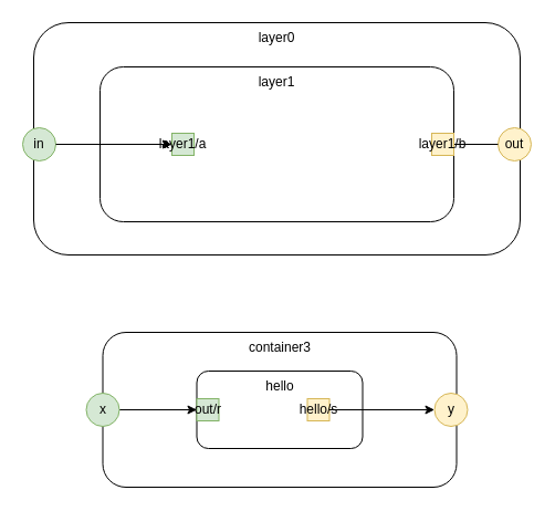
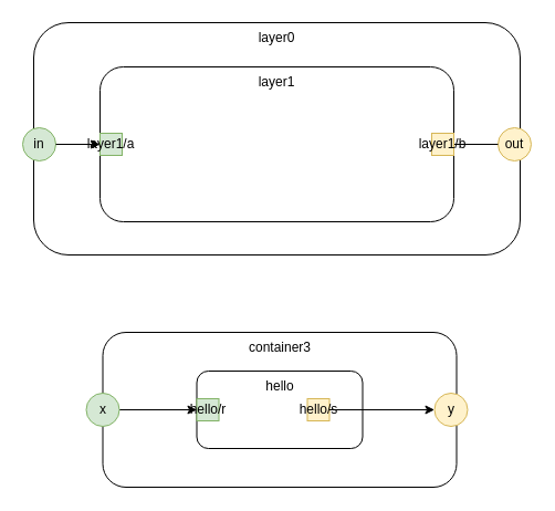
  <mxCell id="0" />
  <mxCell id="1" parent="0" />
  <mxCell id="2" value="layer0" style="rounded=1;whiteSpace=wrap;html=1;verticalAlign=top;" parent="1" vertex="1"><mxGeometry x="30" y="20" width="440" height="210" as="geometry" /></mxCell>
  <mxCell id="3" value="layer1" style="rounded=1;whiteSpace=wrap;html=1;verticalAlign=top;" parent="1" vertex="1"><mxGeometry x="90" y="60" width="320" height="140" as="geometry" /></mxCell>
  <mxCell id="4" value="out" style="ellipse;whiteSpace=wrap;html=1;aspect=fixed;fillColor=#fff2cc;align=center;strokeColor=#d6b656;" parent="1" vertex="1"><mxGeometry x="450" y="115" width="30" height="30" as="geometry" /></mxCell>
  <mxCell id="5" value="in" style="ellipse;whiteSpace=wrap;html=1;aspect=fixed;fillColor=#d5e8d4;align=center;strokeColor=#82b366;" parent="1" vertex="1"><mxGeometry x="20" y="115" width="30" height="30" as="geometry" /></mxCell>
  <mxCell id="6" style="edgeStyle=orthogonalEdgeStyle;rounded=0;orthogonalLoop=1;jettySize=auto;html=1;exitX=1;exitY=0.5;exitDx=0;exitDy=0;entryX=0;entryY=0.5;entryDx=0;entryDy=0;endArrow=none;" parent="1" source="9" target="4" edge="1"><mxGeometry relative="1" as="geometry" /></mxCell>
- <mxCell id="7" value="layer1/a" style="rounded=0;whiteSpace=wrap;html=1;fillColor=#d5e8d4;align=center;strokeColor=#82b366;" parent="1" vertex="1"><mxGeometry x="155" y="120" width="20" height="20" as="geometry" /></mxCell>
+ <mxCell id="7" value="layer1/a" style="rounded=0;whiteSpace=wrap;html=1;fillColor=#d5e8d4;align=center;strokeColor=#82b366;" parent="1" vertex="1"><mxGeometry x="90" y="120" width="20" height="20" as="geometry" /></mxCell>
  <mxCell id="8" style="edgeStyle=orthogonalEdgeStyle;rounded=0;orthogonalLoop=1;jettySize=auto;html=1;exitX=1;exitY=0.5;exitDx=0;exitDy=0;entryX=0;entryY=0.5;entryDx=0;entryDy=0;" parent="1" source="5" target="7" edge="1"><mxGeometry relative="1" as="geometry"><mxPoint x="49.759" y="129.828" as="sourcePoint" /><mxPoint x="175.276" y="129.828" as="targetPoint" /></mxGeometry></mxCell>
  <mxCell id="9" value="layer1/b" style="rounded=0;whiteSpace=wrap;html=1;fillColor=#fff2cc;align=center;strokeColor=#d6b656;" parent="1" vertex="1"><mxGeometry x="390" y="120" width="20" height="20" as="geometry" /></mxCell>
  <mxCell id="10" value="container3" style="rounded=1;whiteSpace=wrap;html=1;verticalAlign=top;" parent="1" vertex="1"><mxGeometry x="92.5" y="300" width="320" height="140" as="geometry" /></mxCell>
  <mxCell id="11" style="edgeStyle=orthogonalEdgeStyle;rounded=0;orthogonalLoop=1;jettySize=auto;html=1;exitX=1;exitY=0.5;exitDx=0;exitDy=0;entryX=0;entryY=0.5;entryDx=0;entryDy=0;" parent="1" source="16" target="13" edge="1"><mxGeometry relative="1" as="geometry" /></mxCell>
  <mxCell id="12" value="hello" style="rounded=1;whiteSpace=wrap;html=1;verticalAlign=top;" parent="1" vertex="1"><mxGeometry x="177.5" y="335" width="150" height="70" as="geometry" /></mxCell>
- <mxCell id="13" value="out/r" style="rounded=0;whiteSpace=wrap;html=1;fillColor=#d5e8d4;align=center;strokeColor=#82b366;" parent="1" vertex="1"><mxGeometry x="177.5" y="360" width="20" height="20" as="geometry" /></mxCell>
+ <mxCell id="13" value="hello/r" style="rounded=0;whiteSpace=wrap;html=1;fillColor=#d5e8d4;align=center;strokeColor=#82b366;" parent="1" vertex="1"><mxGeometry x="177.5" y="360" width="20" height="20" as="geometry" /></mxCell>
  <mxCell id="14" value="hello/s" style="rounded=0;whiteSpace=wrap;html=1;fillColor=#fff2cc;align=center;strokeColor=#d6b656;" parent="1" vertex="1"><mxGeometry x="277.5" y="360" width="20" height="20" as="geometry" /></mxCell>
  <mxCell id="15" style="edgeStyle=orthogonalEdgeStyle;rounded=0;orthogonalLoop=1;jettySize=auto;html=1;exitX=1;exitY=0.5;exitDx=0;exitDy=0;entryX=0;entryY=0.5;entryDx=0;entryDy=0;" parent="1" source="14" target="17" edge="1"><mxGeometry relative="1" as="geometry"><mxPoint x="327.431" y="369.828" as="sourcePoint" /><mxPoint x="462.603" y="369.828" as="targetPoint" /></mxGeometry></mxCell>
  <mxCell id="16" value="x" style="ellipse;whiteSpace=wrap;html=1;aspect=fixed;fillColor=#d5e8d4;align=center;strokeColor=#82b366;" parent="1" vertex="1"><mxGeometry x="77.5" y="355" width="30" height="30" as="geometry" /></mxCell>
  <mxCell id="17" value="y" style="ellipse;whiteSpace=wrap;html=1;aspect=fixed;fillColor=#fff2cc;align=center;strokeColor=#d6b656;" parent="1" vertex="1"><mxGeometry x="392.5" y="355" width="30" height="30" as="geometry" /></mxCell>
